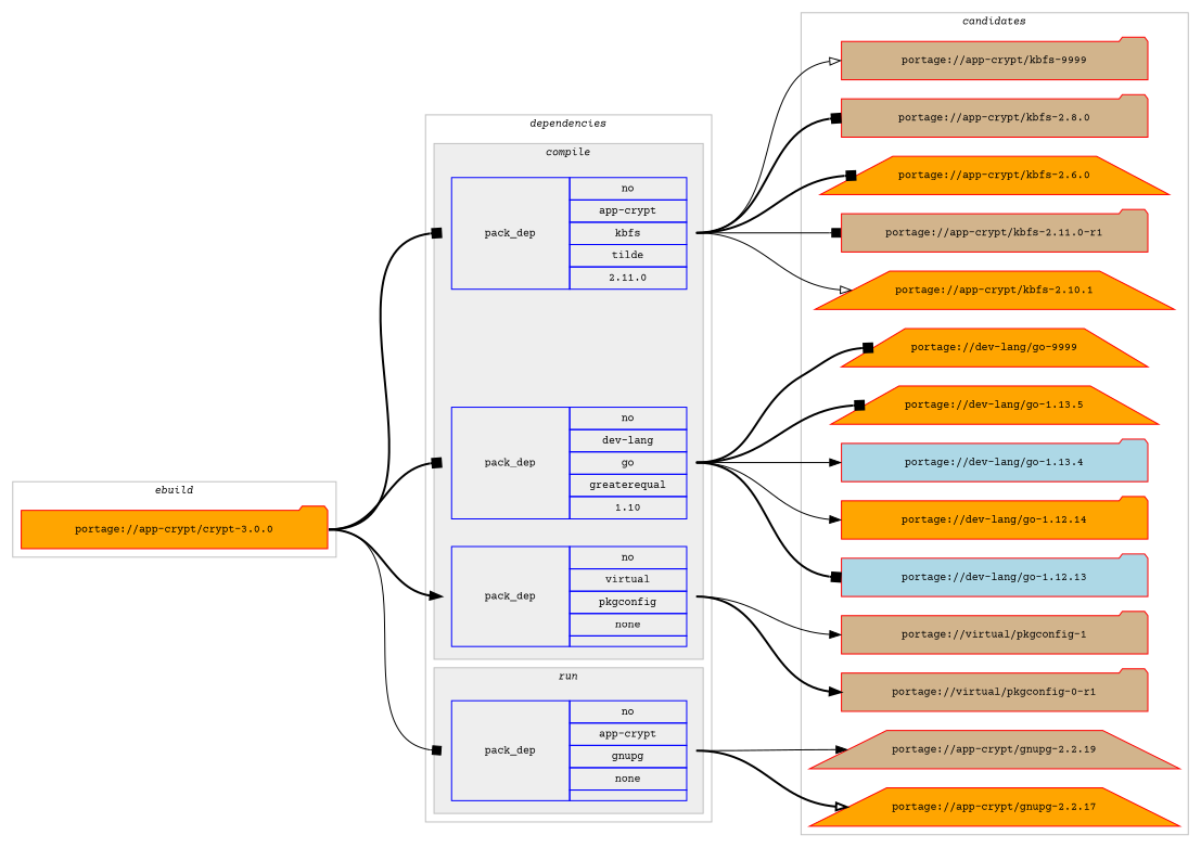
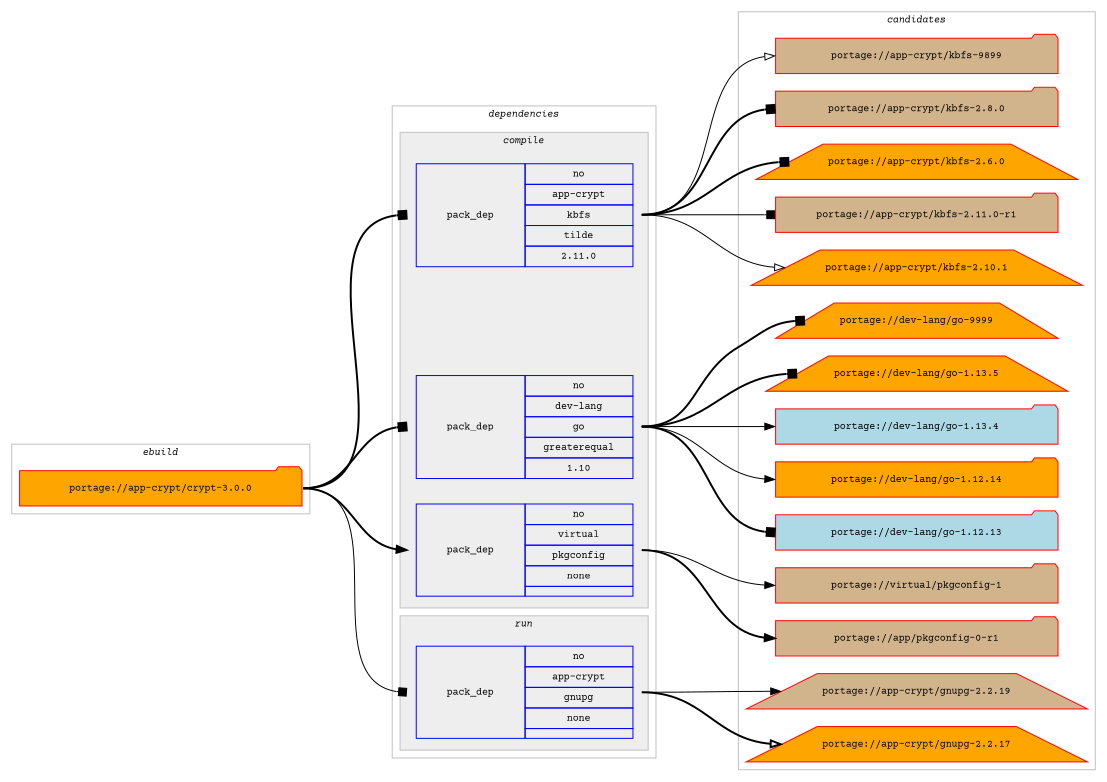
  digraph {
    compound=true
    concentrate=true
    fontname="Courier Prime"
    fontsize=10
    newrank=true
    rankdir=LR
    ranksep=1.5
    node [color=red fillcolor=orange fontname="Courier Prime" fontsize=10 shape=folder style=filled]
    edge [arrowhead=box fontname="Courier Prime" headport=w style=bold tailport=e weight=100]
    n1 [label="portage://app-crypt/crypt-3.0.0" width=4]
    n2 [color=blue label=<<TABLE BORDER="0" CELLBORDER="1" CELLSPACING="0" CELLPADDING="4" WIDTH="220"><TR><TD ROWSPAN="6" CELLPADDING="30">pack_dep</TD></TR><TR><TD WIDTH="110">no</TD></TR><TR><TD>app-crypt</TD></TR><TR><TD>kbfs</TD></TR><TR><TD>tilde</TD></TR><TR><TD>2.11.0</TD></TR></TABLE>> shape=none fillcolor="" style=""]
    n3 [color=blue label=<<TABLE BORDER="0" CELLBORDER="1" CELLSPACING="0" CELLPADDING="4" WIDTH="220"><TR><TD ROWSPAN="6" CELLPADDING="30">pack_dep</TD></TR><TR><TD WIDTH="110">no</TD></TR><TR><TD>dev-lang</TD></TR><TR><TD>go</TD></TR><TR><TD>greaterequal</TD></TR><TR><TD>1.10</TD></TR></TABLE>> shape=none fillcolor="" style=""]
    n4 [color=blue label=<<TABLE BORDER="0" CELLBORDER="1" CELLSPACING="0" CELLPADDING="4" WIDTH="220"><TR><TD ROWSPAN="6" CELLPADDING="30">pack_dep</TD></TR><TR><TD WIDTH="110">no</TD></TR><TR><TD>virtual</TD></TR><TR><TD>pkgconfig</TD></TR><TR><TD>none</TD></TR><TR><TD></TD></TR></TABLE>> shape=none fillcolor="" style=""]
    n5 [color=blue label=<<TABLE BORDER="0" CELLBORDER="1" CELLSPACING="0" CELLPADDING="4" WIDTH="220"><TR><TD ROWSPAN="6" CELLPADDING="30">pack_dep</TD></TR><TR><TD WIDTH="110">no</TD></TR><TR><TD>app-crypt</TD></TR><TR><TD>gnupg</TD></TR><TR><TD>none</TD></TR><TR><TD></TD></TR></TABLE>> shape=none fillcolor="" style=""]
-   n6 [fillcolor=tan label="portage://app-crypt/kbfs-9999" width=4]
+   n6 [fillcolor=tan label="portage://app-crypt/kbfs-9899" width=4]
    n7 [fillcolor=tan label="portage://app-crypt/kbfs-2.8.0" width=4]
    n8 [label="portage://app-crypt/kbfs-2.6.0" shape=trapezium width=4]
    n9 [fillcolor=tan label="portage://app-crypt/kbfs-2.11.0-r1" width=4]
    n10 [label="portage://app-crypt/kbfs-2.10.1" shape=trapezium width=4]
    n11 [label="portage://dev-lang/go-9999" shape=trapezium width=4]
    n12 [label="portage://dev-lang/go-1.13.5" shape=trapezium width=4]
    n13 [fillcolor=lightblue label="portage://dev-lang/go-1.13.4" width=4]
    n14 [label="portage://dev-lang/go-1.12.14" width=4]
    n15 [fillcolor=lightblue label="portage://dev-lang/go-1.12.13" width=4]
    n16 [fillcolor=tan label="portage://virtual/pkgconfig-1" width=4]
-   n17 [fillcolor=tan label="portage://virtual/pkgconfig-0-r1" width=4]
+   n17 [fillcolor=tan label="portage://app/pkgconfig-0-r1" width=4]
    n18 [fillcolor=tan label="portage://app-crypt/gnupg-2.2.19" shape=trapezium width=4]
    n19 [label="portage://app-crypt/gnupg-2.2.17" shape=trapezium width=4]
    subgraph cluster_1 {
      color=gray
      label=<<i>dependencies</i>>
      subgraph cluster_2 {
        color=gray
        fillcolor="#eeeeee"
        label=<<i>compile</i>>
        style=filled
        subgraph sub_3 {
          color=gray
          fillcolor="#eeeeee"
          label=<<i>compile</i>>
          style=filled
          n2
        }
        subgraph sub_4 {
          color=gray
          fillcolor="#eeeeee"
          label=<<i>compile</i>>
          style=filled
          n3
        }
        subgraph sub_5 {
          color=gray
          fillcolor="#eeeeee"
          label=<<i>compile</i>>
          style=filled
          n4
        }
      }
      subgraph cluster_6 {
        color=gray
        fillcolor="#eeeeee"
        label=<<i>compile and run</i>>
        style=filled
      }
      subgraph cluster_7 {
        color=gray
        fillcolor="#eeeeee"
        label=<<i>run</i>>
        style=filled
        subgraph sub_8 {
          color=gray
          fillcolor="#eeeeee"
          label=<<i>run</i>>
          style=filled
          n5
        }
      }
    }
    subgraph cluster_9 {
      color=gray
      label=<<i>ebuild</i>>
      n1
    }
    subgraph cluster_10 {
      color=gray
      label=<<i>candidates</i>>
      rank=same
      subgraph sub_11 {
        color=black
        label=<<i>candidates</i>>
        nodesep=1
        rank=same
        n6
        n7
        n8
        n9
        n10
      }
      subgraph sub_12 {
        color=black
        label=<<i>candidates</i>>
        nodesep=1
        rank=same
        n11
        n12
        n13
        n14
        n15
      }
      subgraph sub_13 {
        color=black
        label=<<i>candidates</i>>
        nodesep=1
        rank=same
        n16
        n17
      }
      subgraph sub_14 {
        color=black
        label=<<i>candidates</i>>
        nodesep=1
        rank=same
        n18
        n19
      }
    }
    n1 -> n2 [weight=20]
    n1 -> n3 [weight=20]
    n1 -> n4 [arrowhead=normal weight=20]
    n1 -> n5 [style=solid weight=20]
    n2 -> n6 [arrowhead=onormal style=solid]
    n2 -> n7
    n2 -> n8
    n2 -> n9 [style=solid]
    n2 -> n10 [arrowhead=onormal style=solid]
    n3 -> n11
    n3 -> n12
    n3 -> n13 [arrowhead=normal style=solid]
    n3 -> n14 [arrowhead=normal style=solid]
    n3 -> n15
    n4 -> n16 [arrowhead=normal style=solid]
    n4 -> n17 [arrowhead=normal]
    n5 -> n18 [arrowhead=normal style=solid]
    n5 -> n19 [arrowhead=onormal]
  }
